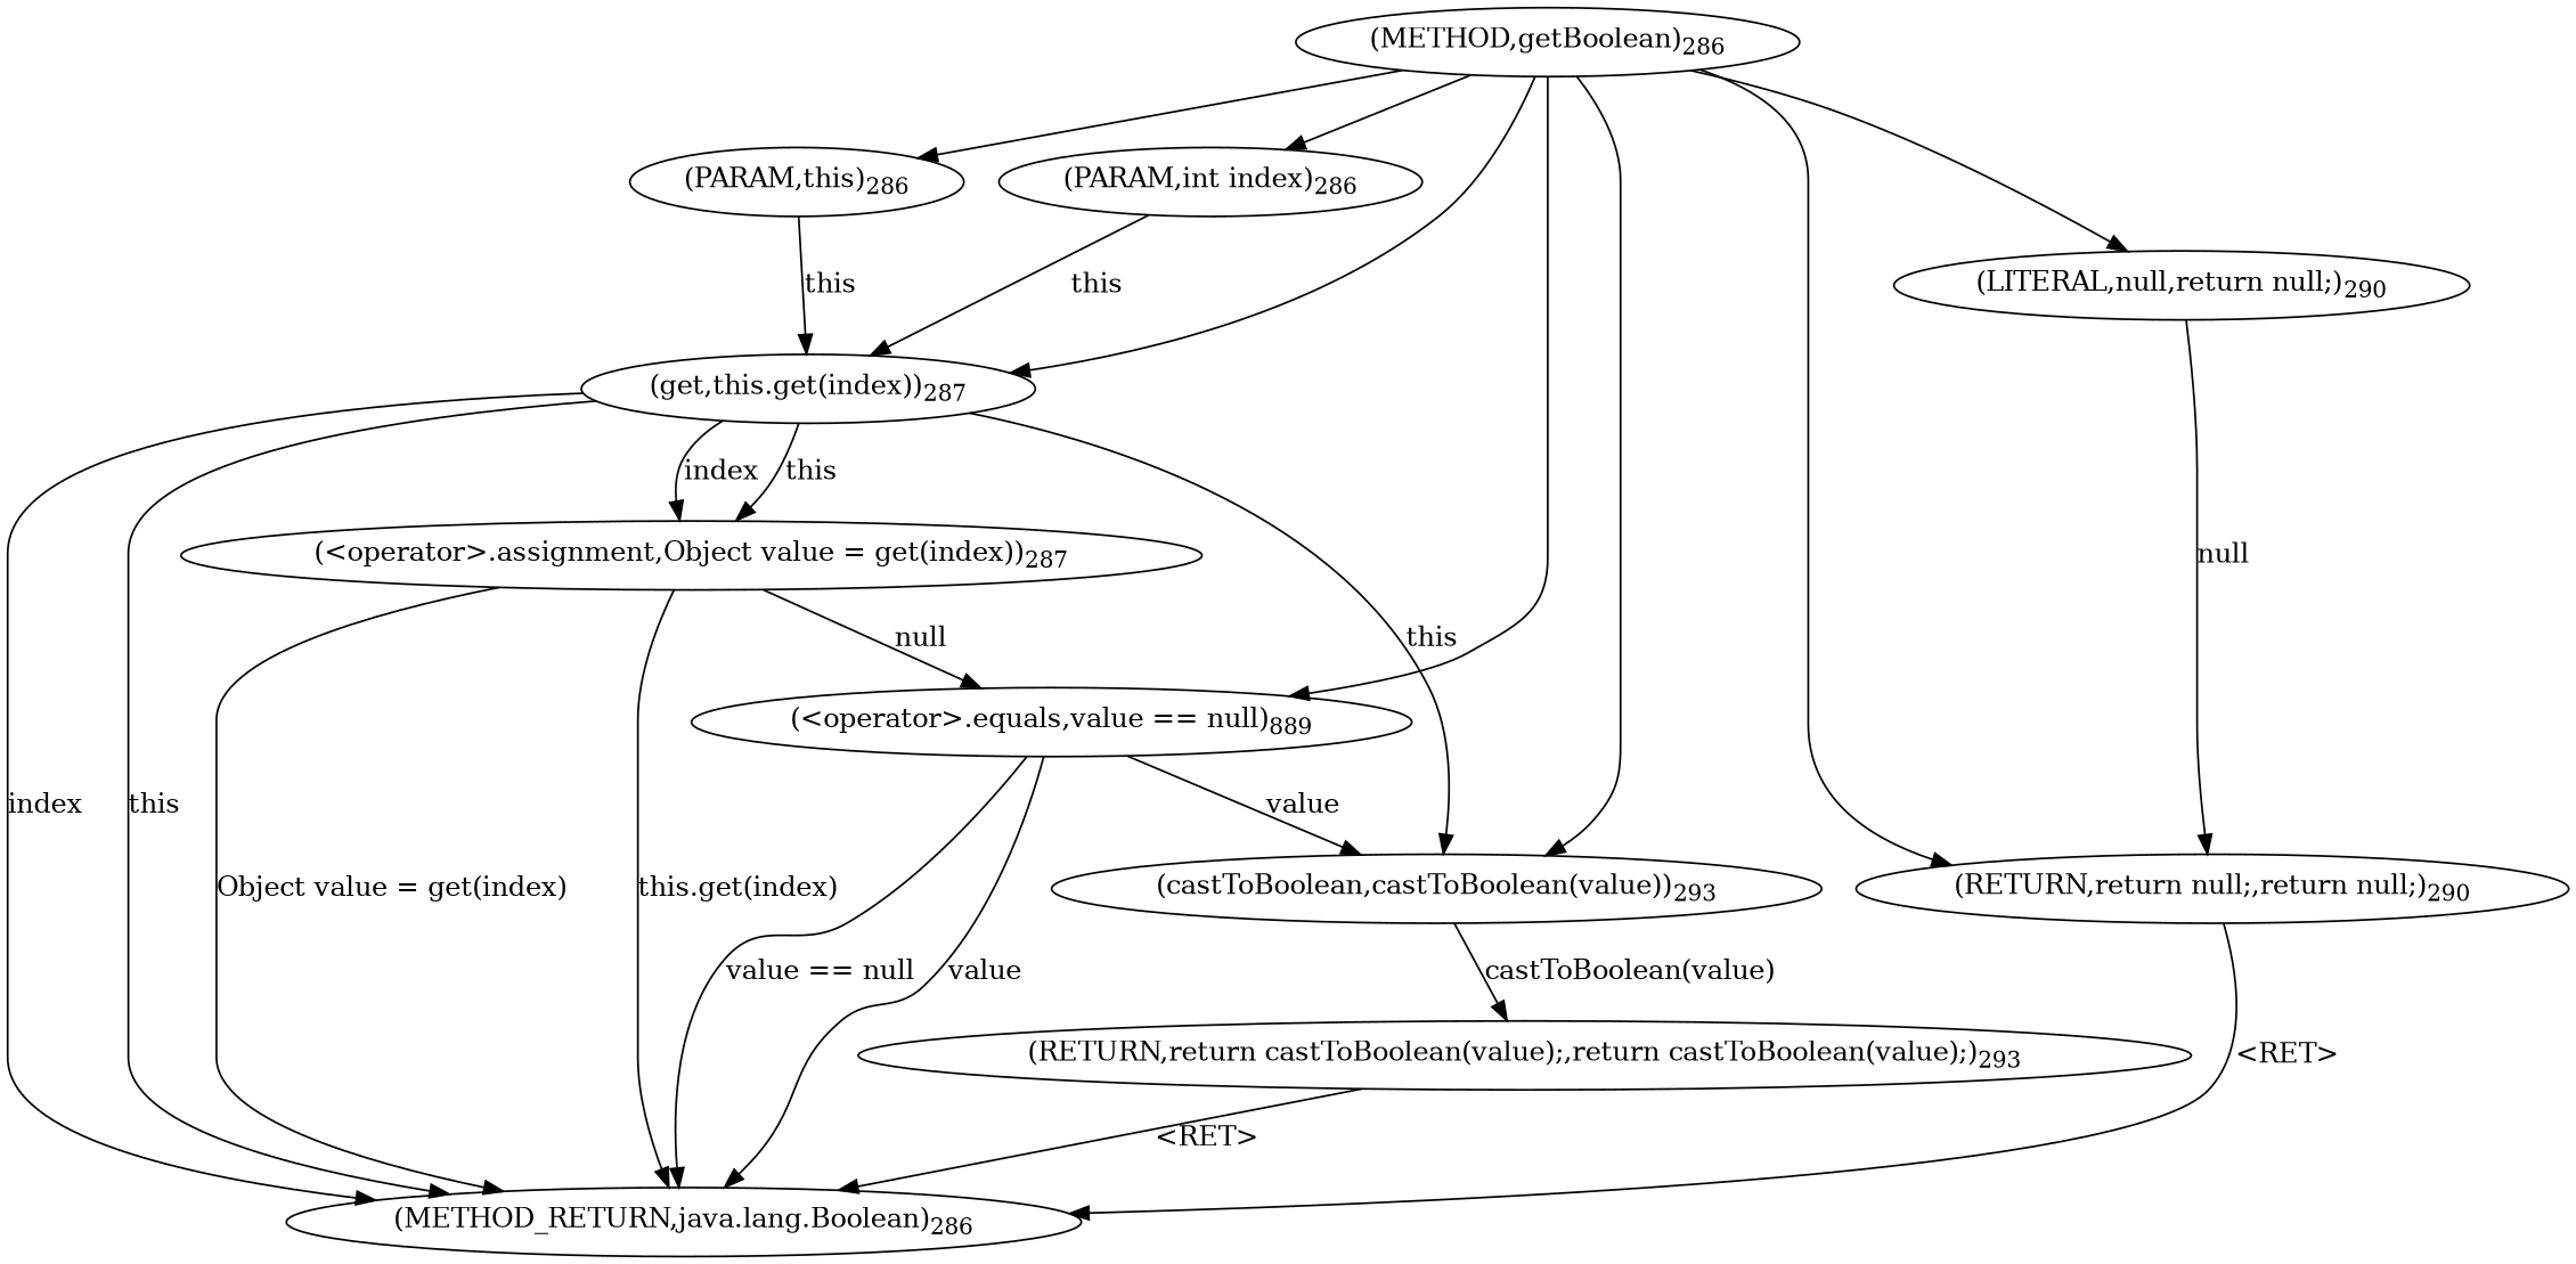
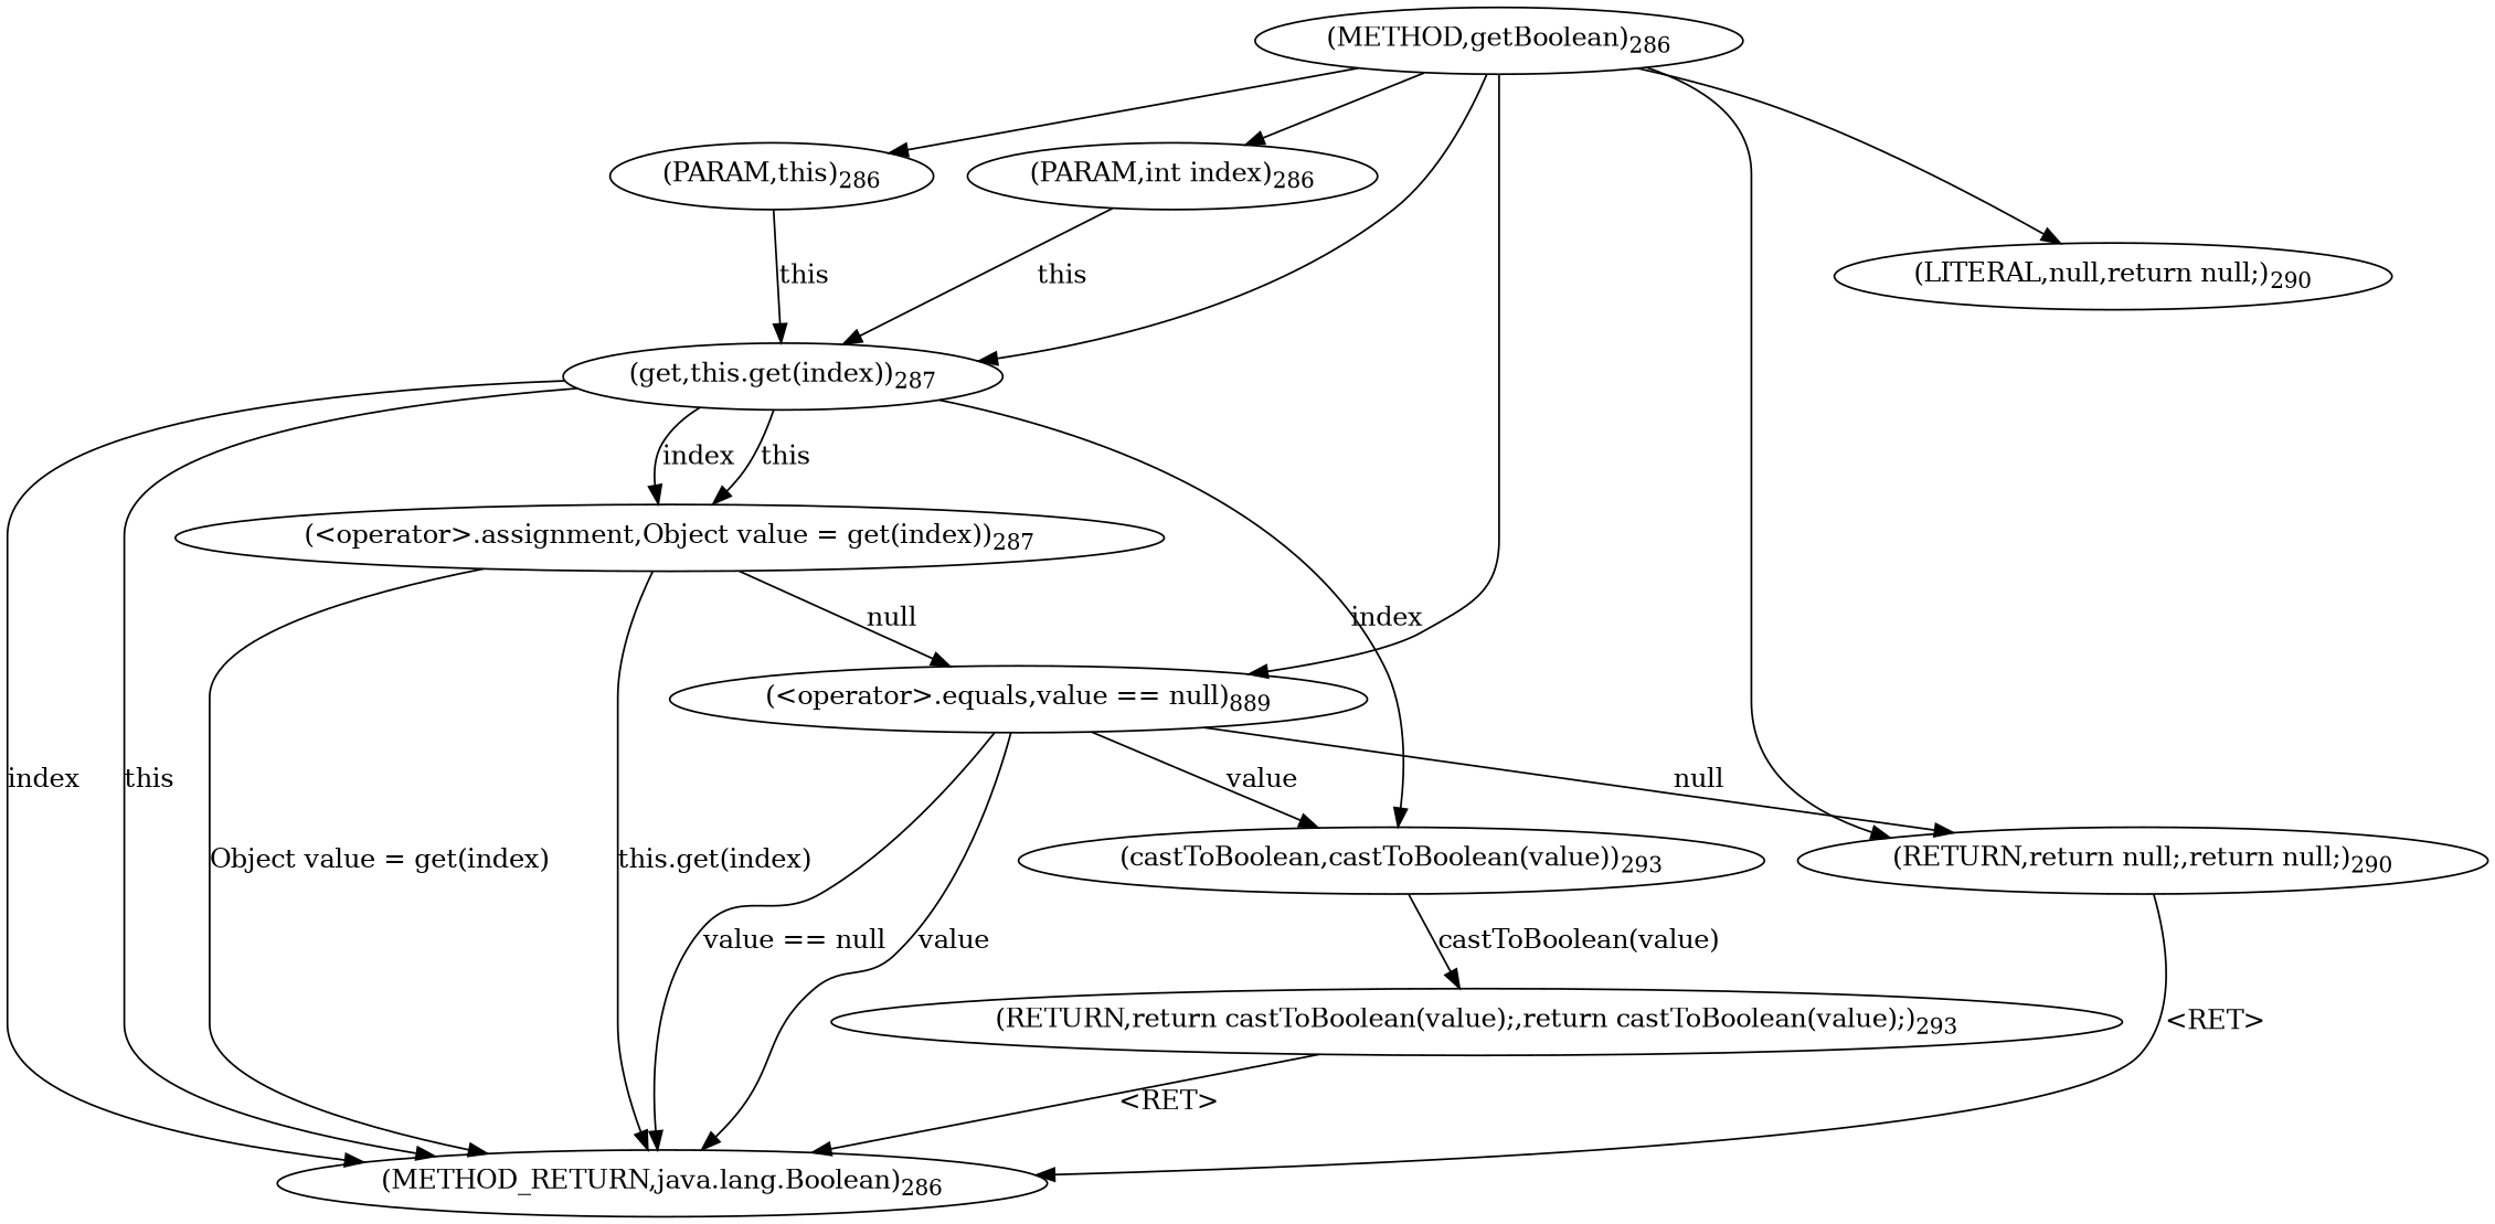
  digraph {
    n1 [label=<(METHOD,getBoolean)<SUB>286</SUB>>]
    n2 [label=<(PARAM,this)<SUB>286</SUB>>]
    n3 [label=<(PARAM,int index)<SUB>286</SUB>>]
    n4 [label=<(&lt;operator&gt;.equals,value == null)<SUB>889</SUB>>]
    n5 [label=<(castToBoolean,castToBoolean(value))<SUB>293</SUB>>]
    n6 [label=<(get,this.get(index))<SUB>287</SUB>>]
    n7 [label=<(RETURN,return null;,return null;)<SUB>290</SUB>>]
    n8 [label=<(LITERAL,null,return null;)<SUB>290</SUB>>]
    n9 [label=<(METHOD_RETURN,java.lang.Boolean)<SUB>286</SUB>>]
    n10 [label=<(RETURN,return castToBoolean(value);,return castToBoolean(value);)<SUB>293</SUB>>]
    n11 [label=<(&lt;operator&gt;.assignment,Object value = get(index))<SUB>287</SUB>>]
    n1 -> n2
    n1 -> n3
    n1 -> n4
-   n1 -> n5
    n1 -> n6
    n1 -> n7
    n1 -> n8
    n2 -> n6 [label=this]
    n3 -> n6 [label=this]
    n4 -> n5 [label=value]
    n4 -> n9 [label=value]
    n4 -> n9 [label="value == null"]
    n5 -> n10 [label="castToBoolean(value)"]
-   n6 -> n5 [label=this]
+   n6 -> n5 [label=index]
    n6 -> n9 [label=this]
    n6 -> n9 [label=index]
    n6 -> n11 [label=this]
    n6 -> n11 [label=index]
    n7 -> n9 [label="&lt;RET&gt;"]
-   n8 -> n7 [label=null]
+   n4 -> n7 [label=null]
    n10 -> n9 [label="&lt;RET&gt;"]
    n11 -> n4 [label=null]
    n11 -> n9 [label="this.get(index)"]
    n11 -> n9 [label="Object value = get(index)"]
  }
